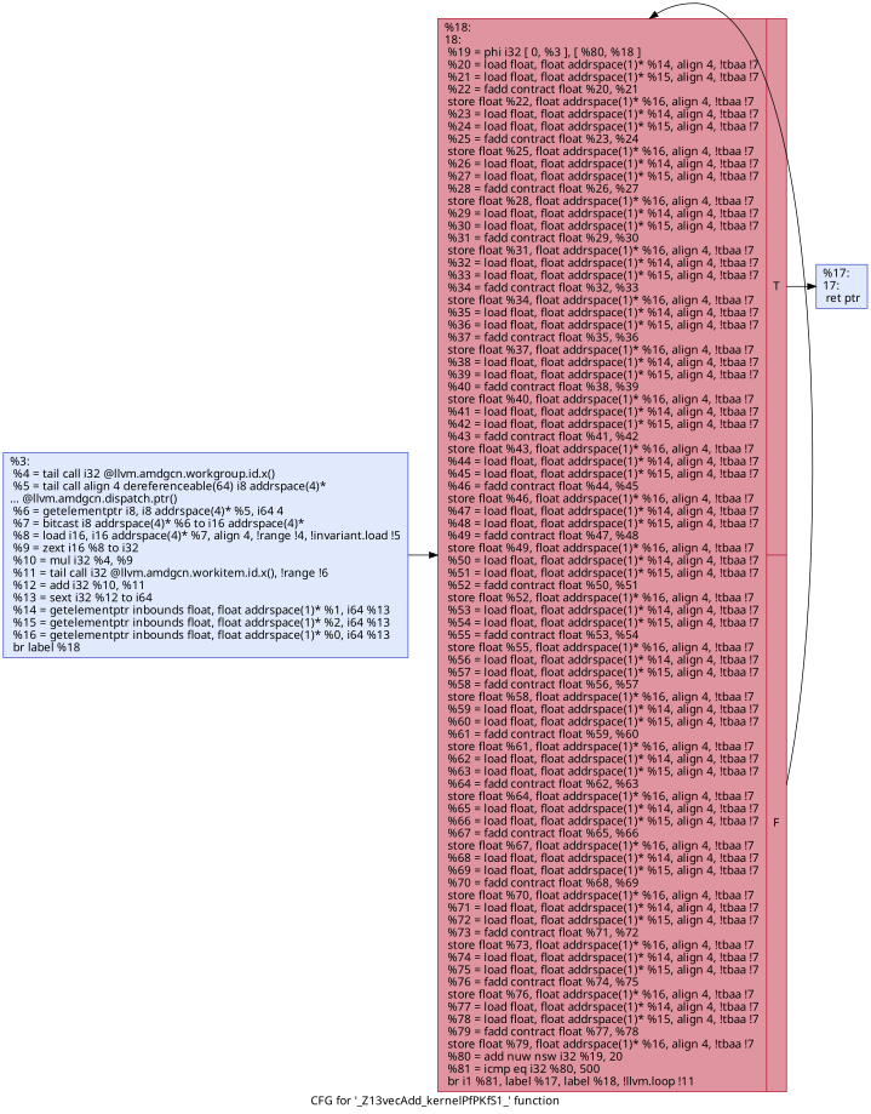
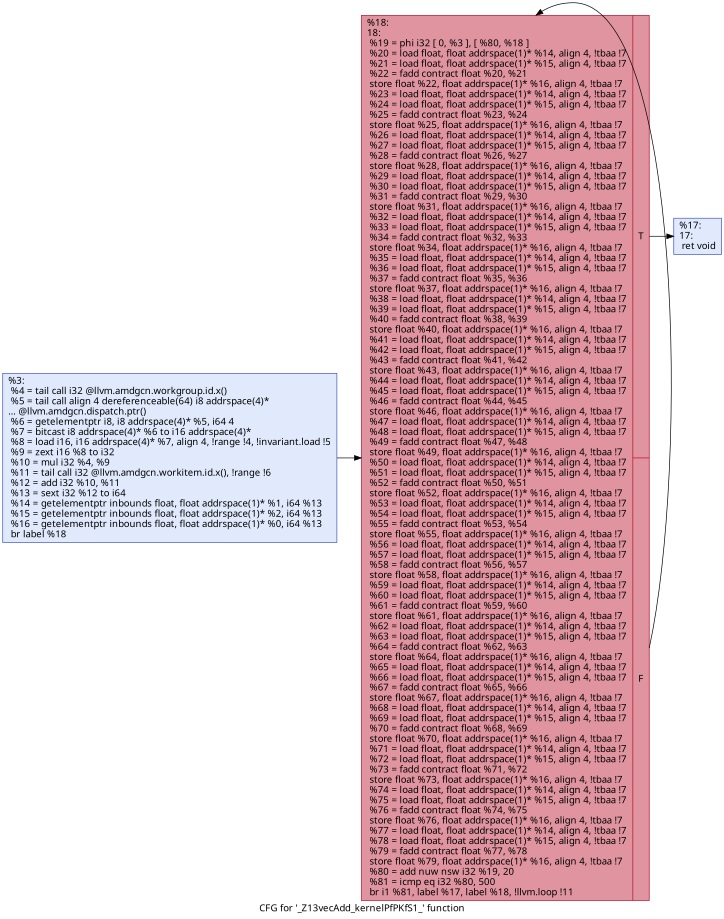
  digraph {
    label="CFG for '_Z13vecAdd_kernelPfPKfS1_' function"
    rankdir=LR
    fontname="Noto Sans"
    node [color="#3d50c3ff" fillcolor="#b9d0f970" shape=record style=filled fontname="Noto Sans"]
    edge [fontname="Noto Sans"]
    n1 [label="{%3:\l  %4 = tail call i32 @llvm.amdgcn.workgroup.id.x()\l  %5 = tail call align 4 dereferenceable(64) i8 addrspace(4)*\l... @llvm.amdgcn.dispatch.ptr()\l  %6 = getelementptr i8, i8 addrspace(4)* %5, i64 4\l  %7 = bitcast i8 addrspace(4)* %6 to i16 addrspace(4)*\l  %8 = load i16, i16 addrspace(4)* %7, align 4, !range !4, !invariant.load !5\l  %9 = zext i16 %8 to i32\l  %10 = mul i32 %4, %9\l  %11 = tail call i32 @llvm.amdgcn.workitem.id.x(), !range !6\l  %12 = add i32 %10, %11\l  %13 = sext i32 %12 to i64\l  %14 = getelementptr inbounds float, float addrspace(1)* %1, i64 %13\l  %15 = getelementptr inbounds float, float addrspace(1)* %2, i64 %13\l  %16 = getelementptr inbounds float, float addrspace(1)* %0, i64 %13\l  br label %18\l}"]
    n2 [color="#b70d28ff" fillcolor="#b70d2870" label="{%18:\l18:                                               \l  %19 = phi i32 [ 0, %3 ], [ %80, %18 ]\l  %20 = load float, float addrspace(1)* %14, align 4, !tbaa !7\l  %21 = load float, float addrspace(1)* %15, align 4, !tbaa !7\l  %22 = fadd contract float %20, %21\l  store float %22, float addrspace(1)* %16, align 4, !tbaa !7\l  %23 = load float, float addrspace(1)* %14, align 4, !tbaa !7\l  %24 = load float, float addrspace(1)* %15, align 4, !tbaa !7\l  %25 = fadd contract float %23, %24\l  store float %25, float addrspace(1)* %16, align 4, !tbaa !7\l  %26 = load float, float addrspace(1)* %14, align 4, !tbaa !7\l  %27 = load float, float addrspace(1)* %15, align 4, !tbaa !7\l  %28 = fadd contract float %26, %27\l  store float %28, float addrspace(1)* %16, align 4, !tbaa !7\l  %29 = load float, float addrspace(1)* %14, align 4, !tbaa !7\l  %30 = load float, float addrspace(1)* %15, align 4, !tbaa !7\l  %31 = fadd contract float %29, %30\l  store float %31, float addrspace(1)* %16, align 4, !tbaa !7\l  %32 = load float, float addrspace(1)* %14, align 4, !tbaa !7\l  %33 = load float, float addrspace(1)* %15, align 4, !tbaa !7\l  %34 = fadd contract float %32, %33\l  store float %34, float addrspace(1)* %16, align 4, !tbaa !7\l  %35 = load float, float addrspace(1)* %14, align 4, !tbaa !7\l  %36 = load float, float addrspace(1)* %15, align 4, !tbaa !7\l  %37 = fadd contract float %35, %36\l  store float %37, float addrspace(1)* %16, align 4, !tbaa !7\l  %38 = load float, float addrspace(1)* %14, align 4, !tbaa !7\l  %39 = load float, float addrspace(1)* %15, align 4, !tbaa !7\l  %40 = fadd contract float %38, %39\l  store float %40, float addrspace(1)* %16, align 4, !tbaa !7\l  %41 = load float, float addrspace(1)* %14, align 4, !tbaa !7\l  %42 = load float, float addrspace(1)* %15, align 4, !tbaa !7\l  %43 = fadd contract float %41, %42\l  store float %43, float addrspace(1)* %16, align 4, !tbaa !7\l  %44 = load float, float addrspace(1)* %14, align 4, !tbaa !7\l  %45 = load float, float addrspace(1)* %15, align 4, !tbaa !7\l  %46 = fadd contract float %44, %45\l  store float %46, float addrspace(1)* %16, align 4, !tbaa !7\l  %47 = load float, float addrspace(1)* %14, align 4, !tbaa !7\l  %48 = load float, float addrspace(1)* %15, align 4, !tbaa !7\l  %49 = fadd contract float %47, %48\l  store float %49, float addrspace(1)* %16, align 4, !tbaa !7\l  %50 = load float, float addrspace(1)* %14, align 4, !tbaa !7\l  %51 = load float, float addrspace(1)* %15, align 4, !tbaa !7\l  %52 = fadd contract float %50, %51\l  store float %52, float addrspace(1)* %16, align 4, !tbaa !7\l  %53 = load float, float addrspace(1)* %14, align 4, !tbaa !7\l  %54 = load float, float addrspace(1)* %15, align 4, !tbaa !7\l  %55 = fadd contract float %53, %54\l  store float %55, float addrspace(1)* %16, align 4, !tbaa !7\l  %56 = load float, float addrspace(1)* %14, align 4, !tbaa !7\l  %57 = load float, float addrspace(1)* %15, align 4, !tbaa !7\l  %58 = fadd contract float %56, %57\l  store float %58, float addrspace(1)* %16, align 4, !tbaa !7\l  %59 = load float, float addrspace(1)* %14, align 4, !tbaa !7\l  %60 = load float, float addrspace(1)* %15, align 4, !tbaa !7\l  %61 = fadd contract float %59, %60\l  store float %61, float addrspace(1)* %16, align 4, !tbaa !7\l  %62 = load float, float addrspace(1)* %14, align 4, !tbaa !7\l  %63 = load float, float addrspace(1)* %15, align 4, !tbaa !7\l  %64 = fadd contract float %62, %63\l  store float %64, float addrspace(1)* %16, align 4, !tbaa !7\l  %65 = load float, float addrspace(1)* %14, align 4, !tbaa !7\l  %66 = load float, float addrspace(1)* %15, align 4, !tbaa !7\l  %67 = fadd contract float %65, %66\l  store float %67, float addrspace(1)* %16, align 4, !tbaa !7\l  %68 = load float, float addrspace(1)* %14, align 4, !tbaa !7\l  %69 = load float, float addrspace(1)* %15, align 4, !tbaa !7\l  %70 = fadd contract float %68, %69\l  store float %70, float addrspace(1)* %16, align 4, !tbaa !7\l  %71 = load float, float addrspace(1)* %14, align 4, !tbaa !7\l  %72 = load float, float addrspace(1)* %15, align 4, !tbaa !7\l  %73 = fadd contract float %71, %72\l  store float %73, float addrspace(1)* %16, align 4, !tbaa !7\l  %74 = load float, float addrspace(1)* %14, align 4, !tbaa !7\l  %75 = load float, float addrspace(1)* %15, align 4, !tbaa !7\l  %76 = fadd contract float %74, %75\l  store float %76, float addrspace(1)* %16, align 4, !tbaa !7\l  %77 = load float, float addrspace(1)* %14, align 4, !tbaa !7\l  %78 = load float, float addrspace(1)* %15, align 4, !tbaa !7\l  %79 = fadd contract float %77, %78\l  store float %79, float addrspace(1)* %16, align 4, !tbaa !7\l  %80 = add nuw nsw i32 %19, 20\l  %81 = icmp eq i32 %80, 500\l  br i1 %81, label %17, label %18, !llvm.loop !11\l|{<s0>T|<s1>F}}"]
-   n3 [label="{%17:\l17:                                               \l  ret ptr\l}"]
+   n3 [label="{%17:\l17:                                               \l  ret void\l}"]
    n1 -> n2
    n2 -> n2 [tailport=s1]
    n2 -> n3 [tailport=s0]
  }
